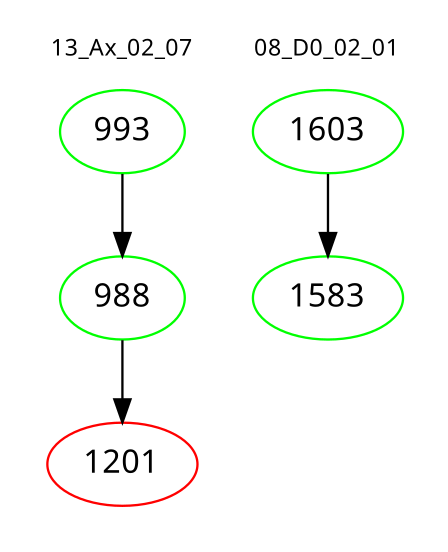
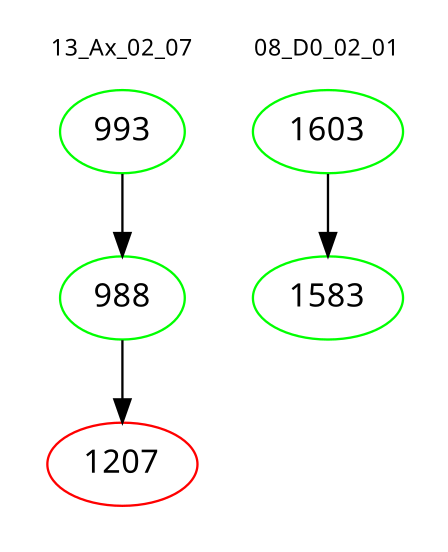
  digraph {
    fontname="Noto Sans"
    node [color=green fontname="Noto Sans"]
    edge [color=black fontname="Noto Sans"]
    n1 [label=993]
    n2 [label=988]
-   n3 [color=red label=1201]
+   n3 [color=red label=1207]
    n4 [label=1603]
    n5 [label=1583]
    subgraph cluster_1 {
      color=white
      fontsize=10
      label="13_Ax_02_07"
      n1
      n2
      n3
    }
    subgraph cluster_2 {
      color=white
      fontsize=10
      label="08_D0_02_01"
      n4
      n5
    }
    n1 -> n2
    n2 -> n3
    n4 -> n5
  }
